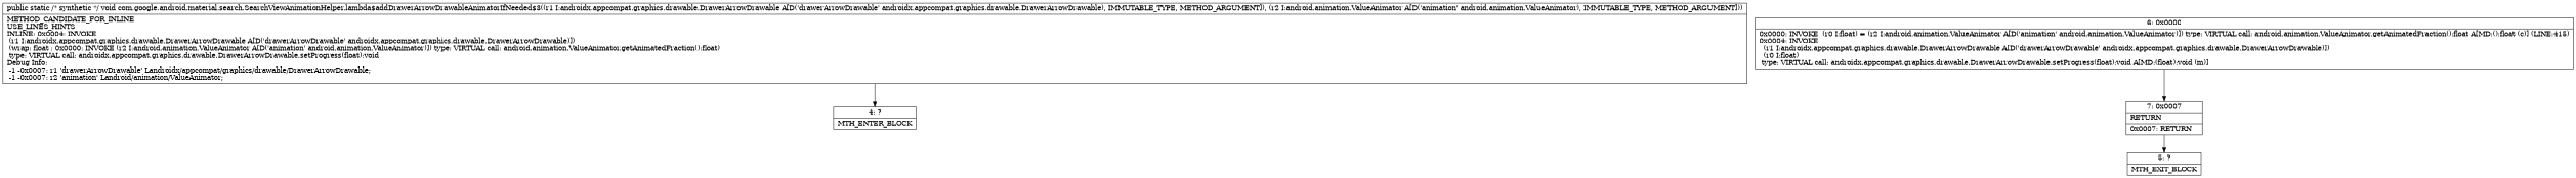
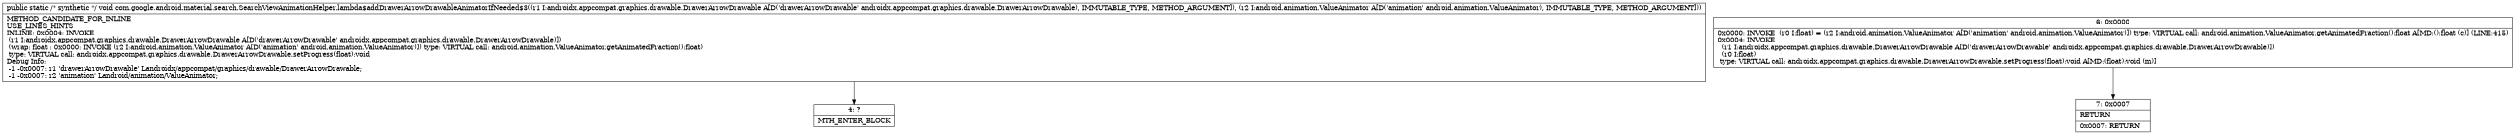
  digraph {
    node [shape=record]
    n1 [label="{4\:\ ?|MTH_ENTER_BLOCK\l}"]
    n2 [label="{6\:\ 0x0000|0x0000: INVOKE  (r0 I:float) = (r2 I:android.animation.ValueAnimator A[D('animation' android.animation.ValueAnimator)]) type: VIRTUAL call: android.animation.ValueAnimator.getAnimatedFraction():float A[MD:():float (c)] (LINE:415)\l0x0004: INVOKE  \l  (r1 I:androidx.appcompat.graphics.drawable.DrawerArrowDrawable A[D('drawerArrowDrawable' androidx.appcompat.graphics.drawable.DrawerArrowDrawable)])\l  (r0 I:float)\l type: VIRTUAL call: androidx.appcompat.graphics.drawable.DrawerArrowDrawable.setProgress(float):void A[MD:(float):void (m)]\l}"]
    n3 [label="{7\:\ 0x0007|RETURN\l|0x0007: RETURN   \l}"]
-   n4 [label="{5\:\ ?|MTH_EXIT_BLOCK\l}"]
    n5 [label="{public static \/* synthetic *\/ void com.google.android.material.search.SearchViewAnimationHelper.lambda$addDrawerArrowDrawableAnimatorIfNeeded$3((r1 I:androidx.appcompat.graphics.drawable.DrawerArrowDrawable A[D('drawerArrowDrawable' androidx.appcompat.graphics.drawable.DrawerArrowDrawable), IMMUTABLE_TYPE, METHOD_ARGUMENT]), (r2 I:android.animation.ValueAnimator A[D('animation' android.animation.ValueAnimator), IMMUTABLE_TYPE, METHOD_ARGUMENT]))  | METHOD_CANDIDATE_FOR_INLINE\lUSE_LINES_HINTS\lINLINE: 0x0004: INVOKE  \l  (r1 I:androidx.appcompat.graphics.drawable.DrawerArrowDrawable A[D('drawerArrowDrawable' androidx.appcompat.graphics.drawable.DrawerArrowDrawable)])\l  (wrap: float : 0x0000: INVOKE  (r2 I:android.animation.ValueAnimator A[D('animation' android.animation.ValueAnimator)]) type: VIRTUAL call: android.animation.ValueAnimator.getAnimatedFraction():float)\l type: VIRTUAL call: androidx.appcompat.graphics.drawable.DrawerArrowDrawable.setProgress(float):void\lDebug Info:\l  \-1 \-0x0007: r1 'drawerArrowDrawable' Landroidx\/appcompat\/graphics\/drawable\/DrawerArrowDrawable;\l  \-1 \-0x0007: r2 'animation' Landroid\/animation\/ValueAnimator;\l}"]
    n2 -> n3
-   n3 -> n4
    n5 -> n1
  }
